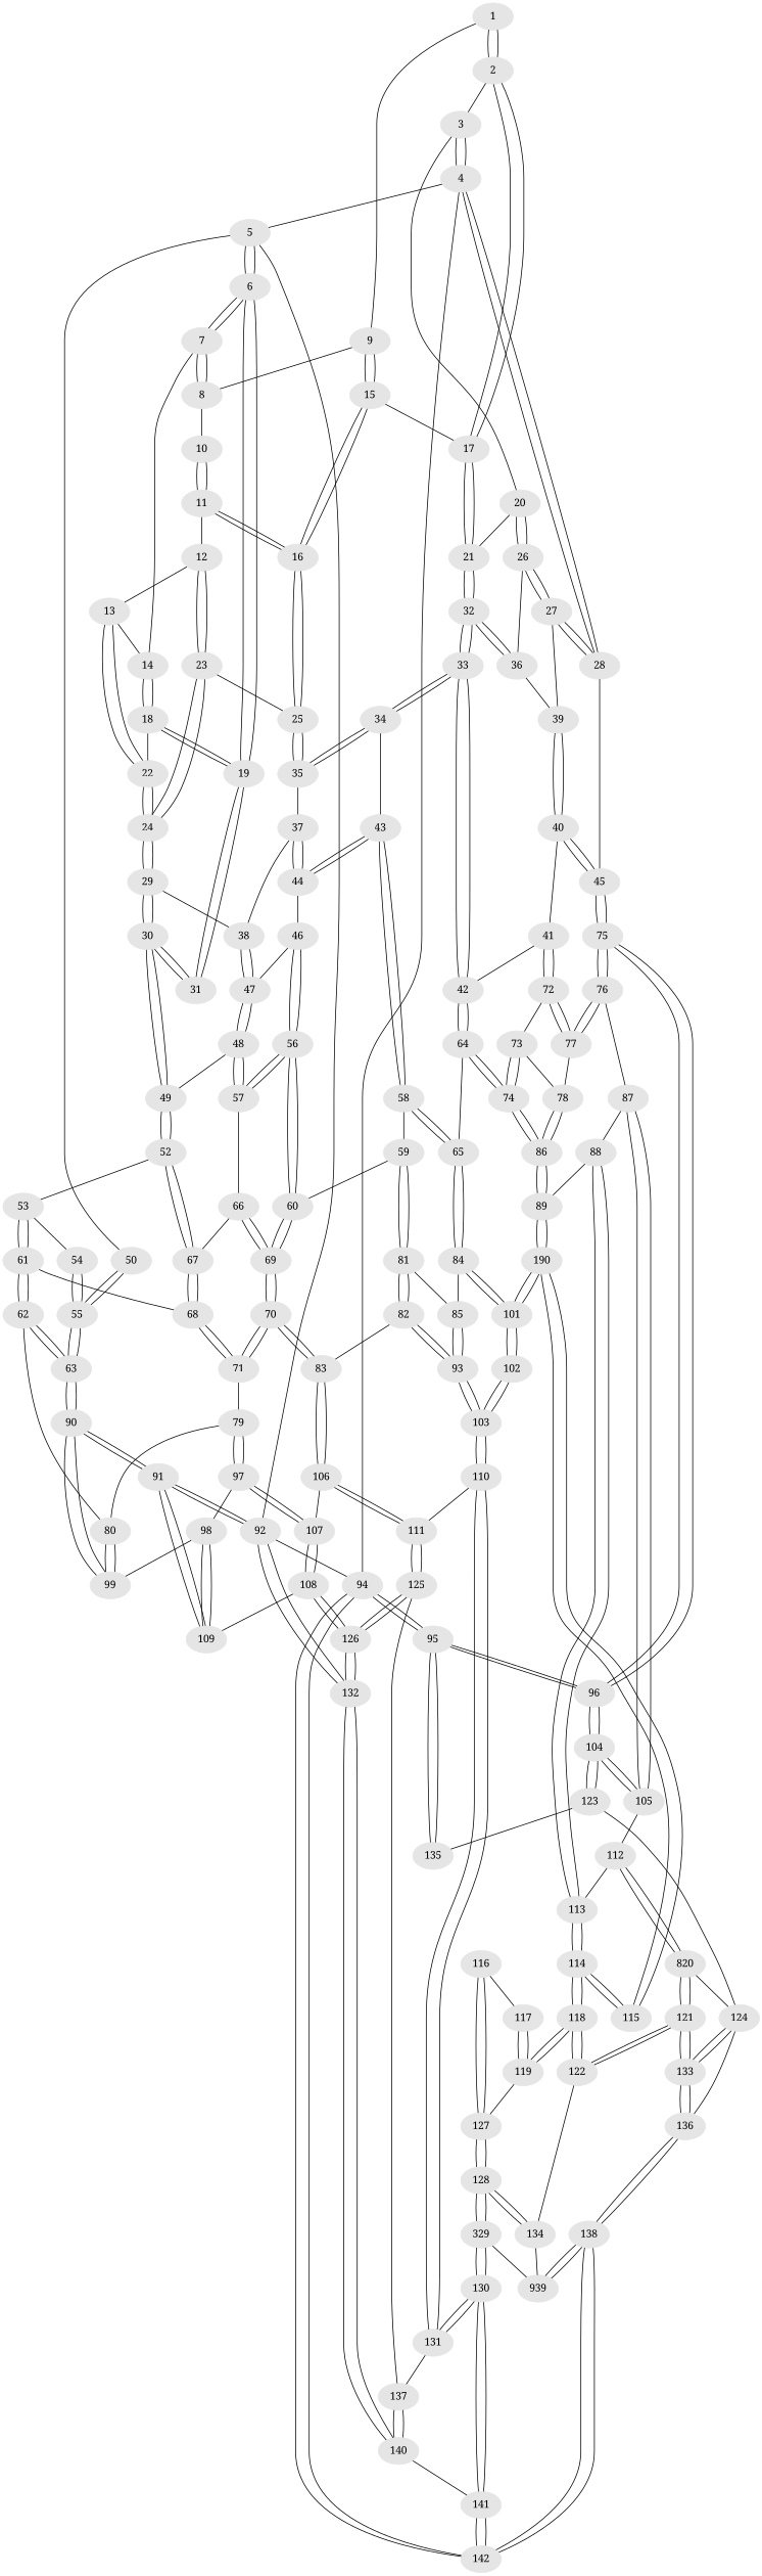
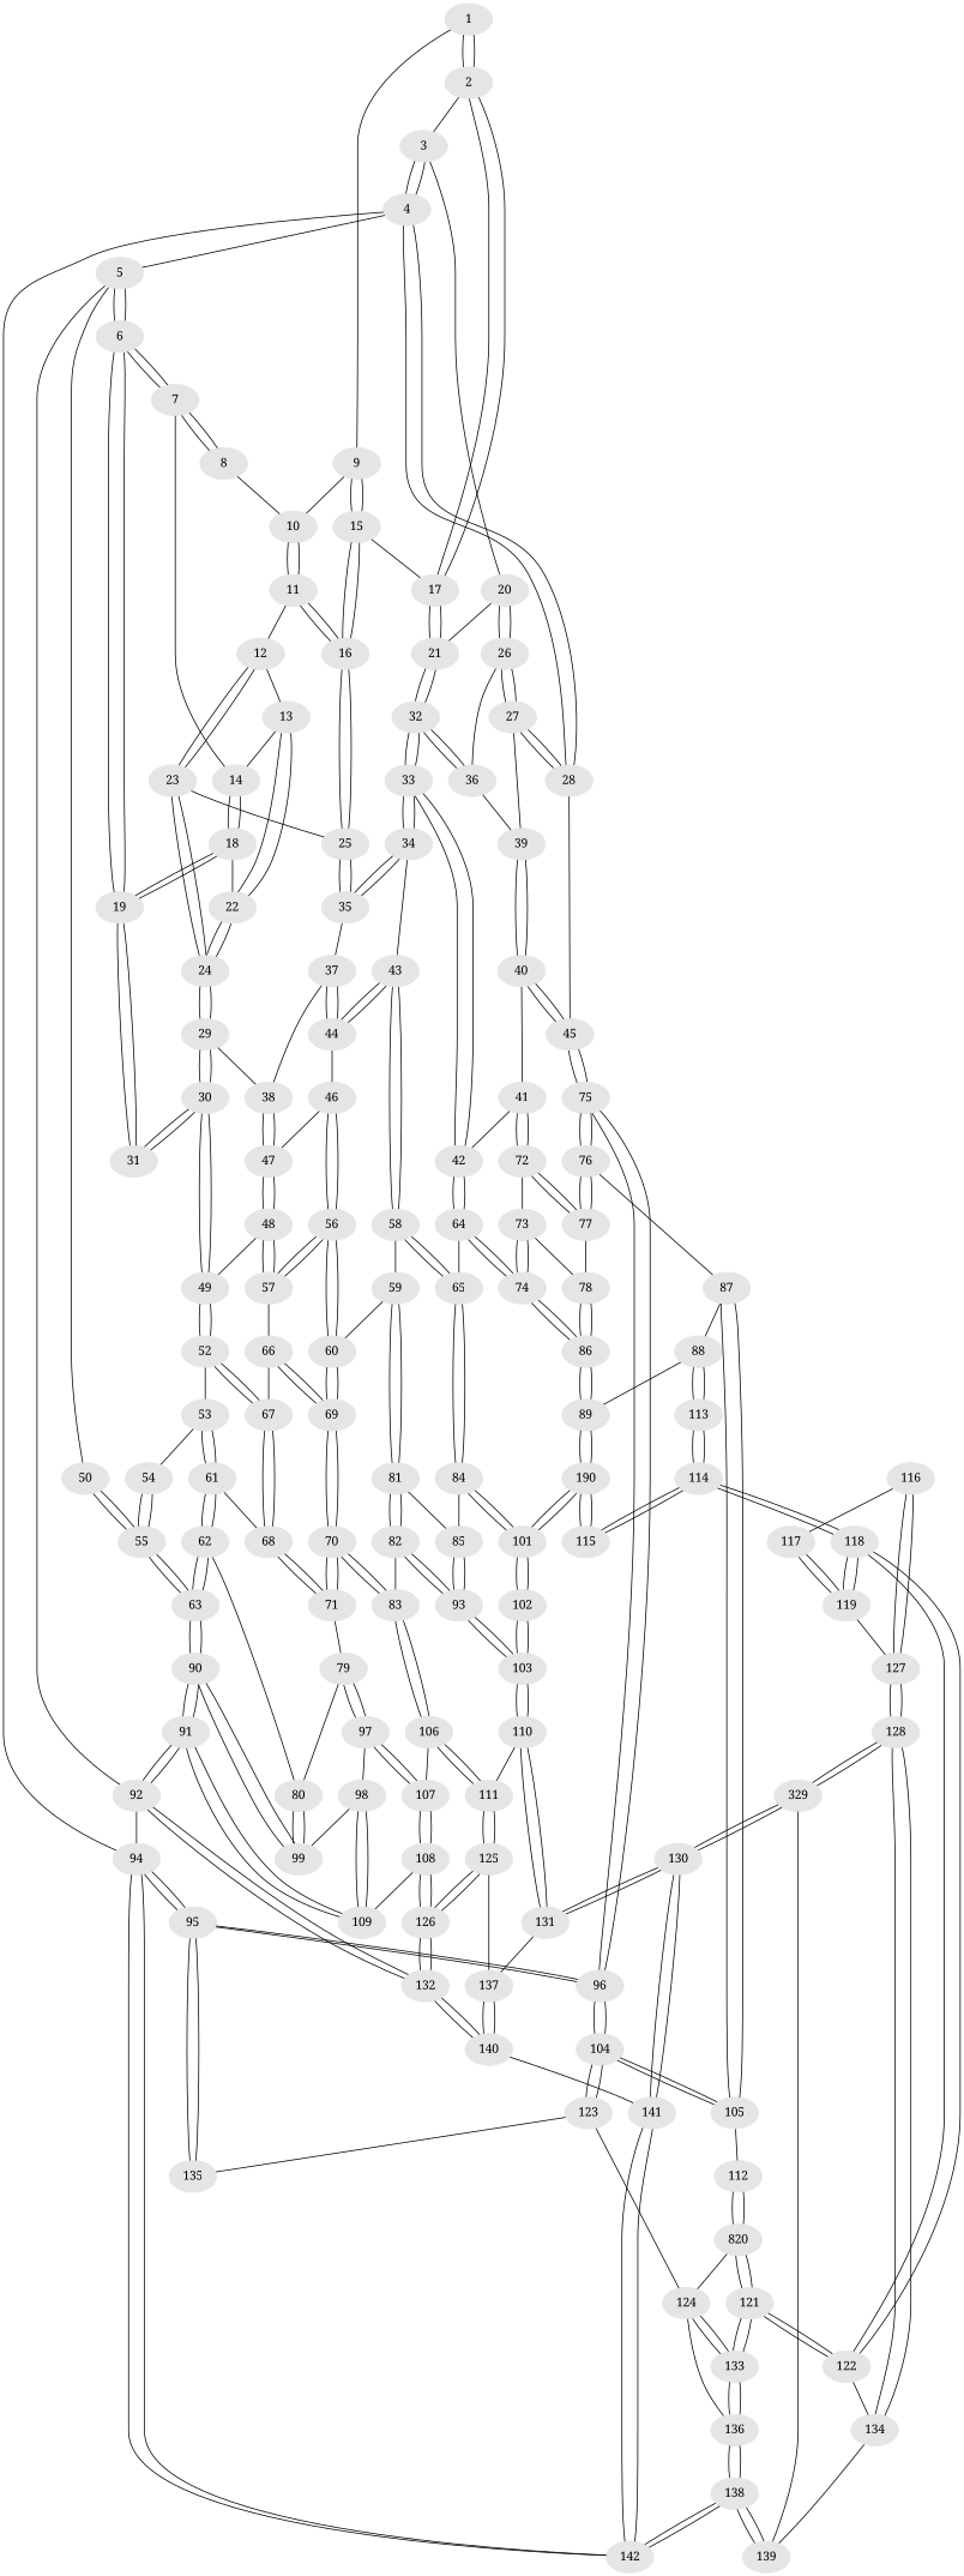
  graph {
    fontname="Noto Serif"
    node [color=gray90 fontname="Noto Serif" style=filled]
    edge [fontname="Noto Serif"]
    1
    2
    9
    3
    17
    10
    15
    4
    20
    21
    5
    28
    94
    26
    6
    50
    92
    45
    95
    142
    7
    19
    55
    132
    8
    14
    31
    18
    11
    16
    12
    13
    23
    25
    22
    24
    35
    32
    27
    36
    33
    29
    30
    38
    37
    39
    40
    75
    49
    47
    52
    34
    42
    43
    64
    44
    58
    46
    48
    41
    72
    73
    77
    65
    74
    59
    56
    76
    96
    57
    60
    66
    53
    67
    63
    54
    61
    68
    62
    90
    69
    81
    84
    82
    85
    70
    80
    71
    99
    91
    86
    101
    79
    83
    106
    97
    78
    89
    87
    104
    88
    105
    98
    107
    93
    103
    111
    102
    n109 [label=190]
    113
    112
    114
    115
    109
    140
    110
    135
    123
    108
    116
    117
    127
    131
    124
    n125 [label=820]
    125
    126
    137
    121
    118
    119
    122
    128
    134
    133
    136
-   139 [label=939]
+   139
    n138 [label=329]
    130
    141
    138
    1 -- 2
    1 -- 2
    1 -- 9
    2 -- 3
    2 -- 17
    2 -- 17
-   9 -- 8
+   9 -- 10
    9 -- 15
    9 -- 15
    3 -- 4
    3 -- 4
    3 -- 20
    17 -- 21
    17 -- 21
    10 -- 11
    10 -- 11
    15 -- 17
    15 -- 16
    15 -- 16
    4 -- 5
    4 -- 28
    4 -- 28
    4 -- 94
    20 -- 21
    20 -- 26
    20 -- 26
    21 -- 32
    21 -- 32
    5 -- 6
    5 -- 6
    5 -- 50
    5 -- 92
    28 -- 45
    94 -- 95
    94 -- 95
    94 -- 142
    94 -- 142
    26 -- 27
    26 -- 27
    26 -- 36
    6 -- 7
    6 -- 7
    6 -- 19
    6 -- 19
    50 -- 55
    50 -- 55
    92 -- 94
    92 -- 132
    92 -- 132
    45 -- 75
    45 -- 75
    95 -- 96
    95 -- 96
    95 -- 135
    95 -- 135
    7 -- 8
    7 -- 8
    7 -- 14
    19 -- 31
    19 -- 31
    55 -- 63
    55 -- 63
    132 -- 140
    132 -- 140
    8 -- 10
    14 -- 18
    14 -- 18
    18 -- 19
    18 -- 19
    18 -- 22
    11 -- 16
    11 -- 16
    11 -- 12
    16 -- 25
    16 -- 25
    12 -- 13
    12 -- 23
    12 -- 23
    13 -- 14
    13 -- 22
    13 -- 22
    23 -- 25
    23 -- 24
    23 -- 24
    25 -- 35
    25 -- 35
    22 -- 24
    22 -- 24
    24 -- 29
    24 -- 29
    35 -- 37
    32 -- 36
    32 -- 36
    32 -- 33
    32 -- 33
    27 -- 28
    27 -- 28
    27 -- 39
    36 -- 39
    33 -- 34
    33 -- 34
    33 -- 42
    33 -- 42
    29 -- 30
    29 -- 30
    29 -- 38
    30 -- 31
    30 -- 31
    30 -- 49
    30 -- 49
    38 -- 47
    38 -- 47
    37 -- 38
    37 -- 44
    37 -- 44
    39 -- 40
    39 -- 40
    40 -- 45
    40 -- 45
    40 -- 41
    75 -- 76
    75 -- 76
    75 -- 96
    75 -- 96
    49 -- 52
    49 -- 52
    47 -- 48
    47 -- 48
    52 -- 53
    52 -- 67
    52 -- 67
    34 -- 35
    34 -- 35
    34 -- 43
    42 -- 64
    42 -- 64
    43 -- 44
    43 -- 44
    43 -- 58
    43 -- 58
    64 -- 65
    64 -- 74
    64 -- 74
    44 -- 46
    58 -- 65
    58 -- 65
    58 -- 59
    46 -- 47
    46 -- 56
    46 -- 56
    48 -- 49
    48 -- 57
    48 -- 57
    41 -- 42
    41 -- 72
    41 -- 72
    72 -- 73
    72 -- 77
    72 -- 77
    73 -- 74
    73 -- 74
    73 -- 78
    77 -- 78
    65 -- 84
    65 -- 84
    74 -- 86
    74 -- 86
    59 -- 60
    59 -- 81
    59 -- 81
    56 -- 57
    56 -- 57
    56 -- 60
    56 -- 60
    76 -- 77
    76 -- 77
    76 -- 87
    96 -- 104
    96 -- 104
    57 -- 66
    60 -- 69
    60 -- 69
    66 -- 67
    66 -- 69
    66 -- 69
    53 -- 54
    53 -- 61
    53 -- 61
    67 -- 68
    67 -- 68
    63 -- 90
    63 -- 90
    54 -- 55
    54 -- 55
    61 -- 68
    61 -- 62
    61 -- 62
    68 -- 71
    68 -- 71
    62 -- 63
    62 -- 63
    62 -- 80
    90 -- 99
    90 -- 99
    90 -- 91
    90 -- 91
    69 -- 70
    69 -- 70
    81 -- 82
    81 -- 82
    81 -- 85
    84 -- 85
    84 -- 101
    84 -- 101
    82 -- 83
    82 -- 93
    82 -- 93
    85 -- 93
    85 -- 93
    70 -- 71
    70 -- 71
    70 -- 83
    70 -- 83
    80 -- 99
    80 -- 99
    71 -- 79
    91 -- 92
    91 -- 92
    91 -- 109
    91 -- 109
    86 -- 89
    86 -- 89
    101 -- 102
    101 -- 102
    79 -- 80
    79 -- 97
    79 -- 97
    83 -- 106
    83 -- 106
    106 -- 107
    106 -- 111
    106 -- 111
    97 -- 98
    97 -- 107
    97 -- 107
    78 -- 86
    78 -- 86
    89 -- n109
    89 -- n109
    87 -- 88
    87 -- 105
    87 -- 105
    104 -- 105
    104 -- 105
    104 -- 123
    104 -- 123
    88 -- 89
    88 -- 113
    88 -- 113
    105 -- 112
    98 -- 99
    98 -- 109
    98 -- 109
    107 -- 108
    107 -- 108
    93 -- 103
    93 -- 103
    103 -- 110
    103 -- 110
    111 -- 125
    111 -- 125
    102 -- 103
    102 -- 103
    n109 -- 101
    n109 -- 101
    n109 -- 115
    n109 -- 115
    113 -- 114
    113 -- 114
-   112 -- 113
    112 -- n125
    112 -- n125
    114 -- 115
    114 -- 115
    114 -- 118
    114 -- 118
    140 -- 141
    110 -- 111
    110 -- 131
    110 -- 131
    123 -- 135
    123 -- 124
    108 -- 109
    108 -- 126
    108 -- 126
    116 -- 117
    116 -- 127
    116 -- 127
    117 -- 119
    117 -- 119
    127 -- 128
    127 -- 128
    131 -- 137
    124 -- 133
    124 -- 133
    124 -- 136
    n125 -- 124
    n125 -- 121
    n125 -- 121
    125 -- 126
    125 -- 126
    125 -- 137
    126 -- 132
    126 -- 132
    137 -- 140
    137 -- 140
    121 -- 122
    121 -- 122
    121 -- 133
    121 -- 133
    118 -- 119
    118 -- 119
    118 -- 122
    118 -- 122
    119 -- 127
    122 -- 134
    128 -- 134
    128 -- 134
    128 -- n138
    128 -- n138
    134 -- 139
    133 -- 136
    133 -- 136
    136 -- 138
    136 -- 138
    n138 -- 139
    n138 -- 130
    n138 -- 130
    130 -- 131
    130 -- 131
    130 -- 141
    130 -- 141
    141 -- 142
    141 -- 142
    138 -- 142
    138 -- 142
    138 -- 139
    138 -- 139
  }
